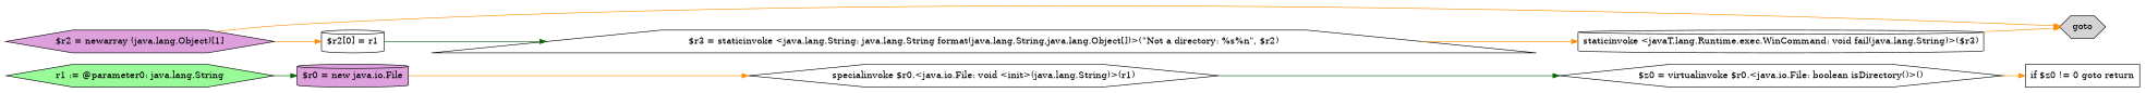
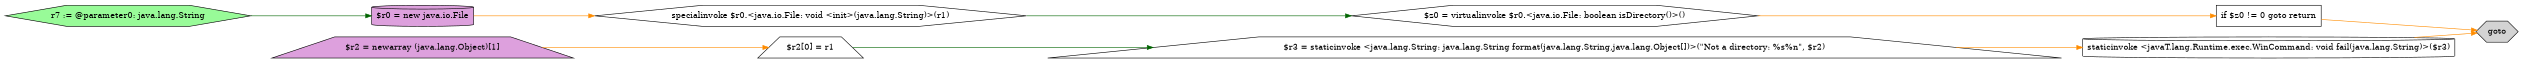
  digraph {
    rankdir=LR
    node [fillcolor=white shape=hexagon style=filled]
    edge [color=darkorange]
-   "r1 := @parameter0: java.lang.String" [fillcolor=palegreen]
+   "r1 := @parameter0: java.lang.String" [fillcolor=palegreen label="r7 := @parameter0: java.lang.String"]
    "$r0 = new java.io.File" [fillcolor=plum shape=cylinder]
    "specialinvoke $r0.<java.io.File: void <init>(java.lang.String)>(r1)"
    "$z0 = virtualinvoke $r0.<java.io.File: boolean isDirectory()>()"
    "if $z0 != 0 goto return" [shape=box]
    n6 [fillcolor=lightgrey label=goto]
-   "$r2 = newarray (java.lang.Object)[1]" [fillcolor=plum]
-   "$r2[0] = r1" [shape=cylinder]
+   "$r2 = newarray (java.lang.Object)[1]" [fillcolor=plum shape=trapezium]
+   "$r2[0] = r1" [shape=trapezium]
    "$r3 = staticinvoke <java.lang.String: java.lang.String format(java.lang.String,java.lang.Object[])>(\"Not a directory: %s%n\", $r2)" [shape=trapezium]
    "staticinvoke <javaT.lang.Runtime.exec.WinCommand: void fail(java.lang.String)>($r3)" [shape=cylinder]
    "r1 := @parameter0: java.lang.String" -> "$r0 = new java.io.File" [color=darkgreen]
    "$r0 = new java.io.File" -> "specialinvoke $r0.<java.io.File: void <init>(java.lang.String)>(r1)"
    "specialinvoke $r0.<java.io.File: void <init>(java.lang.String)>(r1)" -> "$z0 = virtualinvoke $r0.<java.io.File: boolean isDirectory()>()" [color=darkgreen]
    "$z0 = virtualinvoke $r0.<java.io.File: boolean isDirectory()>()" -> "if $z0 != 0 goto return"
-   "$r2 = newarray (java.lang.Object)[1]" -> n6
+   "if $z0 != 0 goto return" -> n6
    "$r2 = newarray (java.lang.Object)[1]" -> "$r2[0] = r1"
    "$r2[0] = r1" -> "$r3 = staticinvoke <java.lang.String: java.lang.String format(java.lang.String,java.lang.Object[])>(\"Not a directory: %s%n\", $r2)" [color=darkgreen]
    "$r3 = staticinvoke <java.lang.String: java.lang.String format(java.lang.String,java.lang.Object[])>(\"Not a directory: %s%n\", $r2)" -> "staticinvoke <javaT.lang.Runtime.exec.WinCommand: void fail(java.lang.String)>($r3)"
    "staticinvoke <javaT.lang.Runtime.exec.WinCommand: void fail(java.lang.String)>($r3)" -> n6
  }
